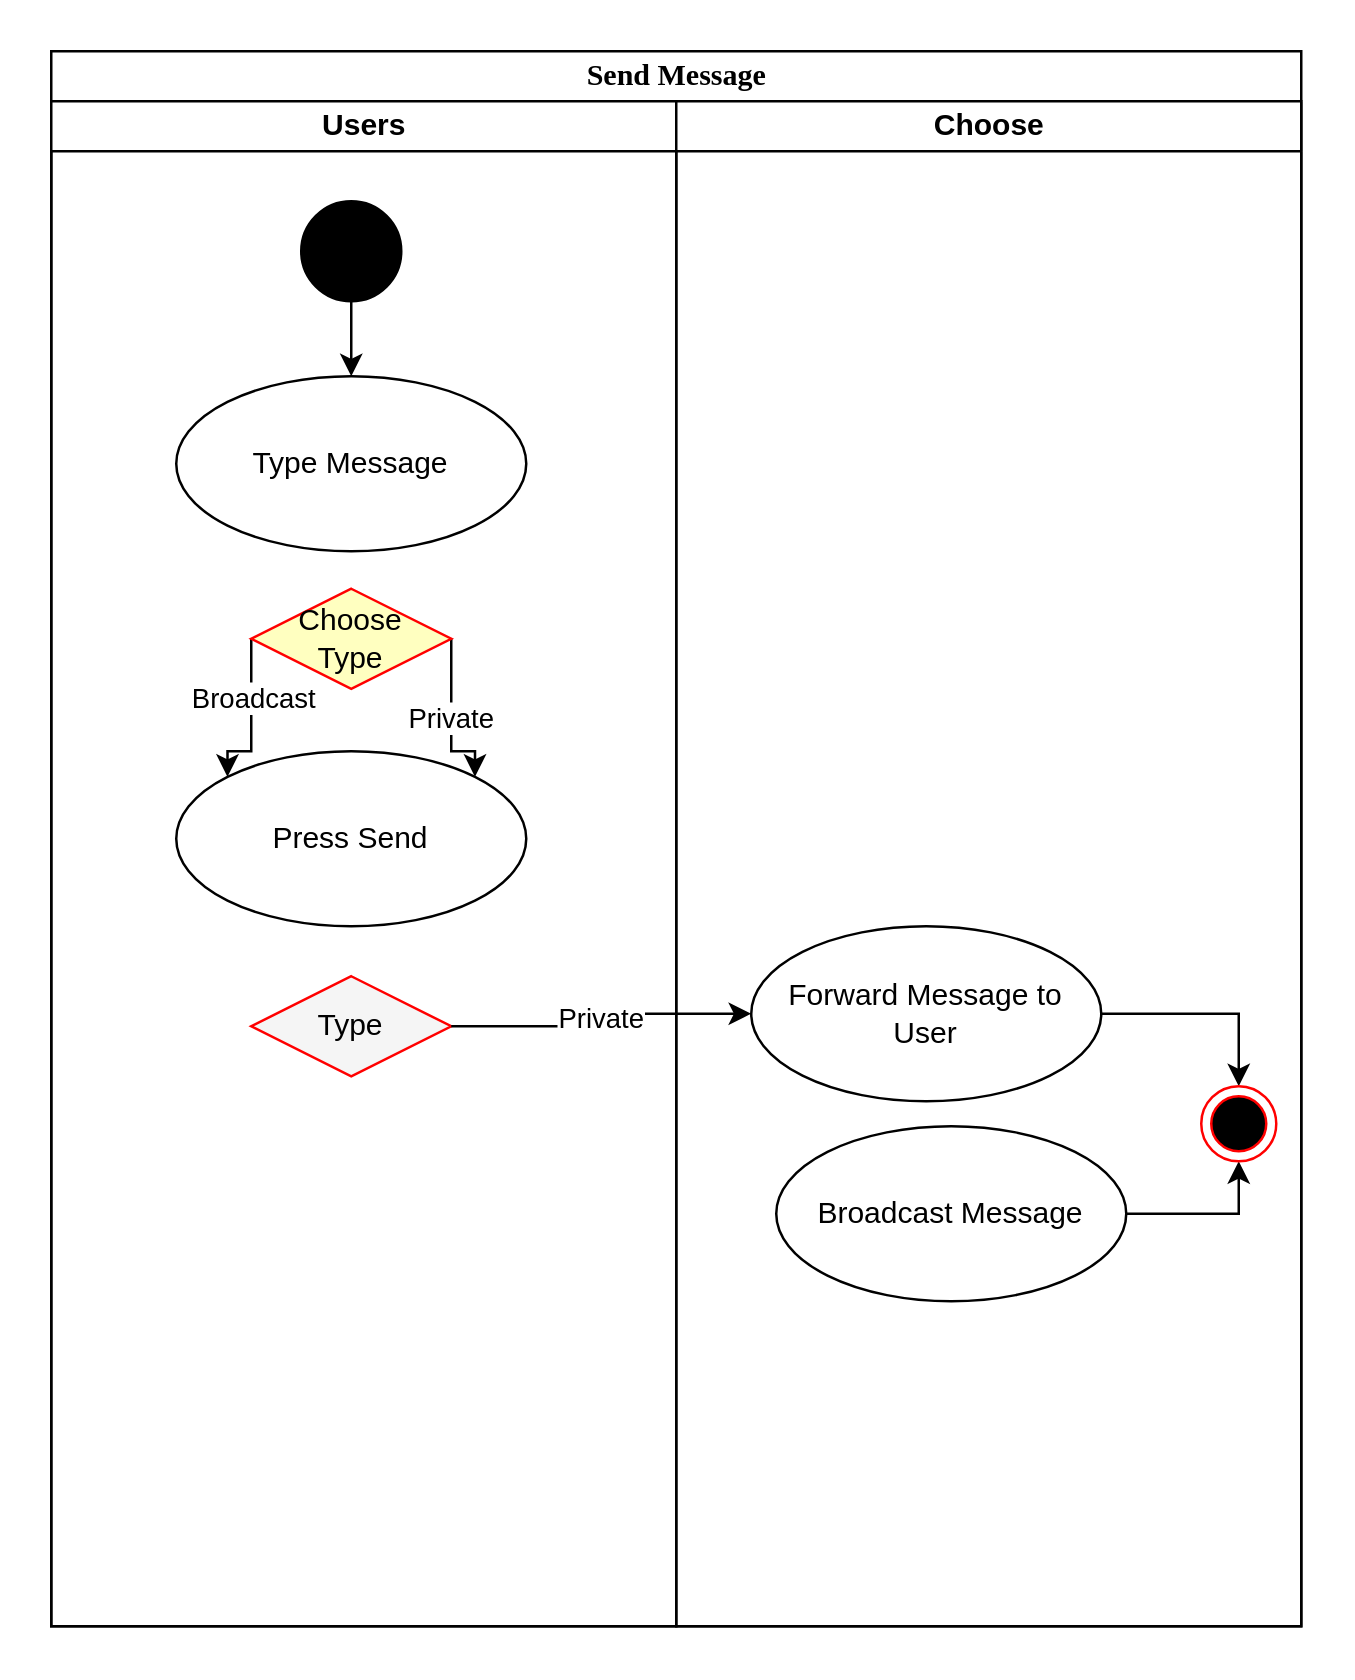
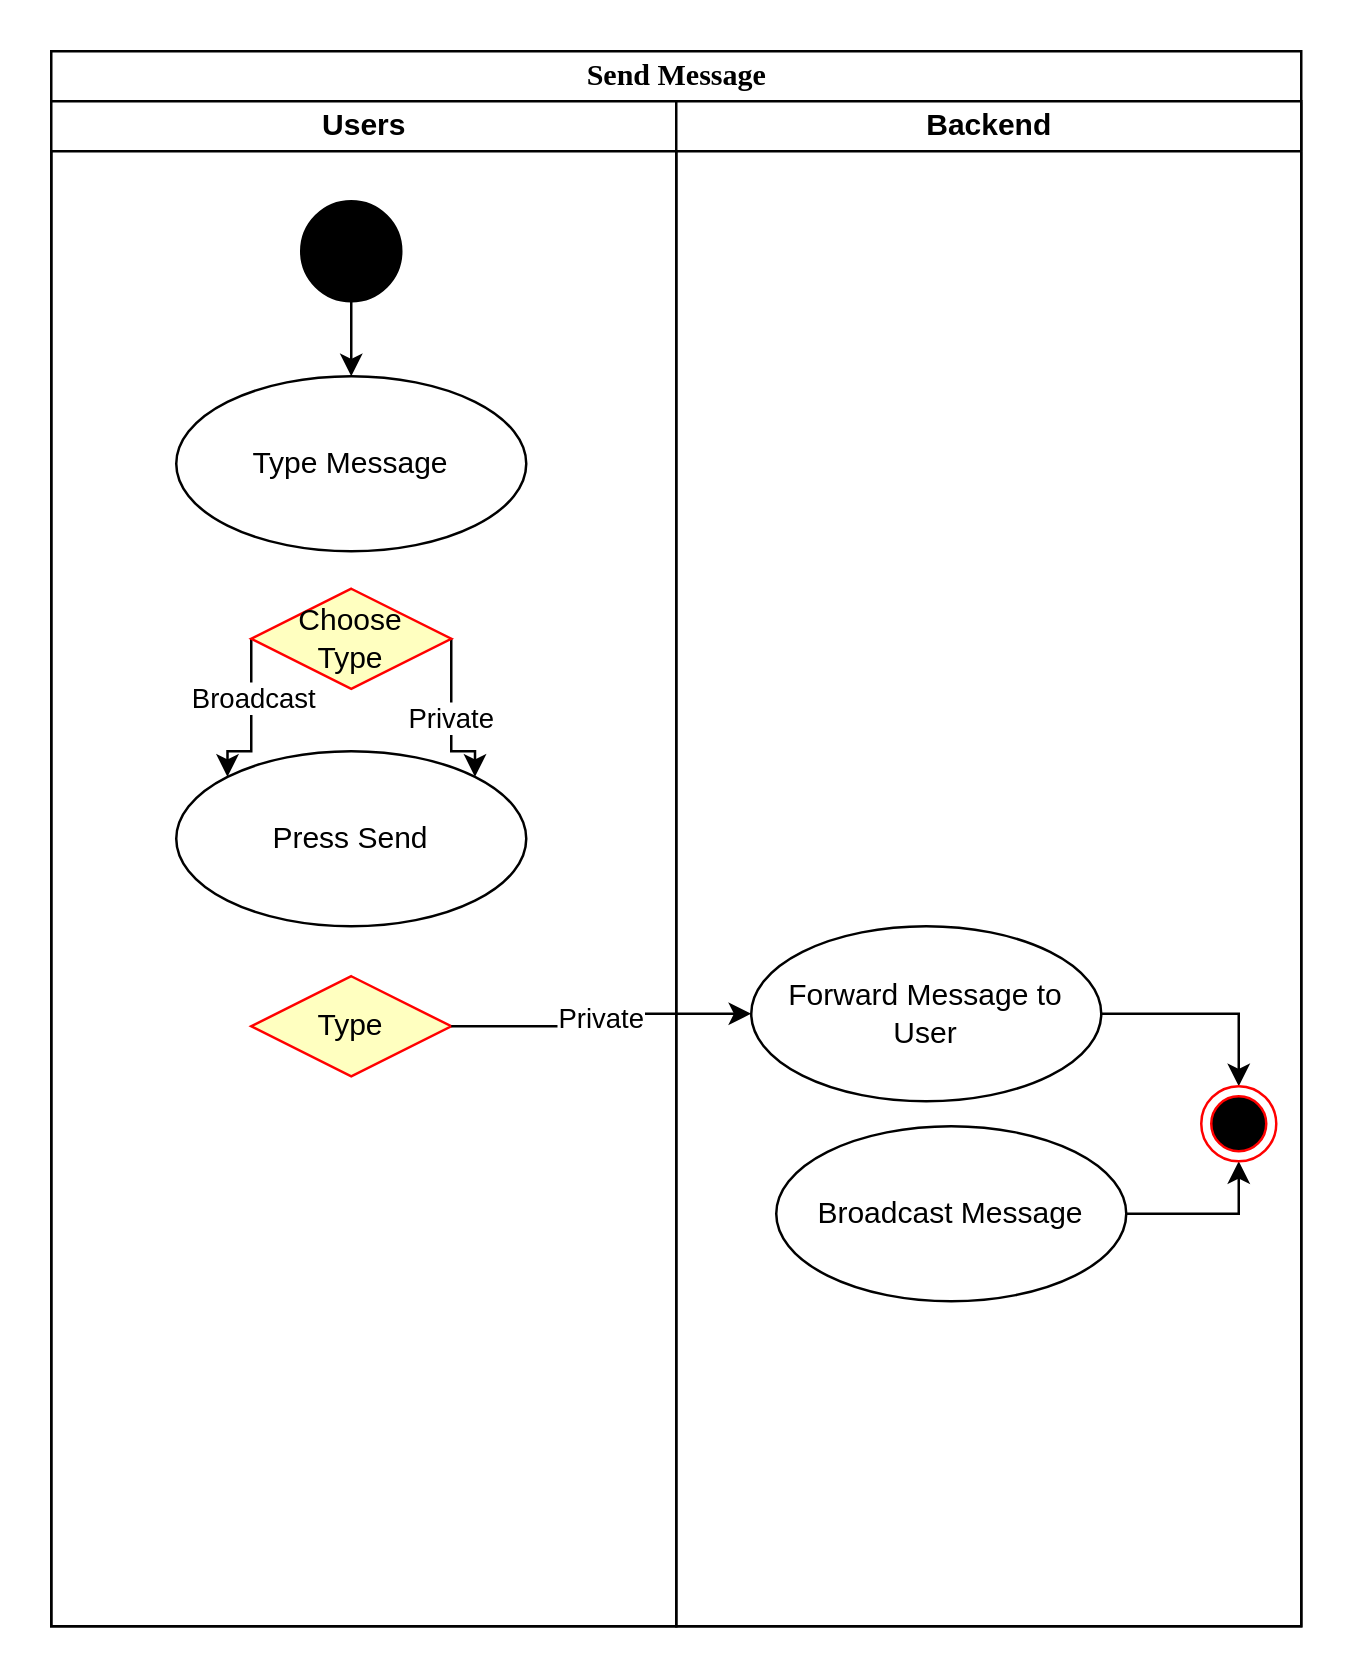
  <mxCell id="0" />
  <mxCell id="1" parent="0" />
  <mxCell id="2" value="Send Message" style="swimlane;html=1;childLayout=stackLayout;startSize=20;rounded=0;shadow=0;comic=0;labelBackgroundColor=none;strokeWidth=1;fontFamily=Verdana;fontSize=12;align=center;" parent="1" vertex="1"><mxGeometry x="20" y="20" width="500" height="630" as="geometry"><mxRectangle x="40" y="20" width="70" height="30" as="alternateBounds" /></mxGeometry></mxCell>
  <mxCell id="3" value="Users" style="swimlane;html=1;startSize=20;" parent="2" vertex="1"><mxGeometry y="20" width="250" height="610" as="geometry"><mxRectangle y="20" width="40" height="970" as="alternateBounds" /></mxGeometry></mxCell>
  <mxCell id="4" style="edgeStyle=orthogonalEdgeStyle;rounded=0;orthogonalLoop=1;jettySize=auto;html=1;startArrow=none;startFill=0;endArrow=classic;endFill=1;" parent="3" source="5" target="6" edge="1"><mxGeometry relative="1" as="geometry" /></mxCell>
  <mxCell id="5" value="" style="ellipse;whiteSpace=wrap;html=1;rounded=0;shadow=0;comic=0;labelBackgroundColor=none;strokeWidth=1;fillColor=#000000;fontFamily=Verdana;fontSize=12;align=center;" parent="3" vertex="1"><mxGeometry x="100" y="40" width="40" height="40" as="geometry" /></mxCell>
  <mxCell id="6" value="Type Message" style="ellipse;whiteSpace=wrap;html=1;" parent="3" vertex="1"><mxGeometry x="50" y="110" width="140" height="70" as="geometry" /></mxCell>
  <mxCell id="7" style="edgeStyle=orthogonalEdgeStyle;rounded=0;orthogonalLoop=1;jettySize=auto;html=1;entryX=0;entryY=0;entryDx=0;entryDy=0;startArrow=none;startFill=0;endArrow=classic;endFill=1;" parent="3" source="10" target="11" edge="1"><mxGeometry relative="1" as="geometry"><Array as="points"><mxPoint x="80" y="260" /><mxPoint x="71" y="260" /></Array></mxGeometry></mxCell>
  <mxCell id="8" value="Broadcast" style="edgeLabel;html=1;align=center;verticalAlign=middle;resizable=0;points=[];" parent="7" vertex="1" connectable="0"><mxGeometry x="-0.285" relative="1" as="geometry"><mxPoint as="offset" /></mxGeometry></mxCell>
  <mxCell id="9" value="Private" style="edgeStyle=orthogonalEdgeStyle;rounded=0;orthogonalLoop=1;jettySize=auto;html=1;entryX=1;entryY=0;entryDx=0;entryDy=0;startArrow=none;startFill=0;endArrow=classic;endFill=1;" parent="3" source="10" target="11" edge="1"><mxGeometry relative="1" as="geometry"><Array as="points"><mxPoint x="160" y="260" /><mxPoint x="170" y="260" /></Array></mxGeometry></mxCell>
  <mxCell id="10" value="Choose&lt;br&gt;Type" style="rhombus;whiteSpace=wrap;html=1;fillColor=#ffffc0;strokeColor=#ff0000;" parent="3" vertex="1"><mxGeometry x="80" y="195" width="80" height="40" as="geometry" /></mxCell>
  <mxCell id="11" value="Press Send" style="ellipse;whiteSpace=wrap;html=1;" parent="3" vertex="1"><mxGeometry x="50" y="260" width="140" height="70" as="geometry" /></mxCell>
- <mxCell id="12" value="Type" style="rhombus;whiteSpace=wrap;html=1;fillColor=#f5f5f5;strokeColor=#ff0000;" parent="3" vertex="1"><mxGeometry x="80" y="350" width="80" height="40" as="geometry" /></mxCell>
- <mxCell id="13" value="Choose" style="swimlane;html=1;startSize=20;" parent="2" vertex="1"><mxGeometry x="250" y="20" width="250" height="610" as="geometry" /></mxCell>
+ <mxCell id="12" value="Type" style="rhombus;whiteSpace=wrap;html=1;fillColor=#ffffc0;strokeColor=#ff0000;" parent="3" vertex="1"><mxGeometry x="80" y="350" width="80" height="40" as="geometry" /></mxCell>
+ <mxCell id="13" value="Backend" style="swimlane;html=1;startSize=20;" parent="2" vertex="1"><mxGeometry x="250" y="20" width="250" height="610" as="geometry" /></mxCell>
  <mxCell id="14" style="edgeStyle=orthogonalEdgeStyle;rounded=0;orthogonalLoop=1;jettySize=auto;html=1;entryX=0.5;entryY=1;entryDx=0;entryDy=0;startArrow=none;startFill=0;endArrow=classic;endFill=1;" parent="13" source="15" target="18" edge="1"><mxGeometry relative="1" as="geometry"><Array as="points"><mxPoint x="225" y="445" /></Array></mxGeometry></mxCell>
  <mxCell id="15" value="Broadcast Message" style="ellipse;whiteSpace=wrap;html=1;" parent="13" vertex="1"><mxGeometry x="40" y="410" width="140" height="70" as="geometry" /></mxCell>
  <mxCell id="16" style="edgeStyle=orthogonalEdgeStyle;rounded=0;orthogonalLoop=1;jettySize=auto;html=1;entryX=0.5;entryY=0;entryDx=0;entryDy=0;startArrow=none;startFill=0;endArrow=classic;endFill=1;" parent="13" source="17" target="18" edge="1"><mxGeometry relative="1" as="geometry" /></mxCell>
  <mxCell id="17" value="Forward Message to User" style="ellipse;whiteSpace=wrap;html=1;" parent="13" vertex="1"><mxGeometry x="30" y="330" width="140" height="70" as="geometry" /></mxCell>
  <mxCell id="18" value="" style="ellipse;html=1;shape=endState;fillColor=#000000;strokeColor=#ff0000;" parent="13" vertex="1"><mxGeometry x="210" y="394" width="30" height="30" as="geometry" /></mxCell>
  <mxCell id="19" value="Private" style="edgeStyle=orthogonalEdgeStyle;rounded=0;orthogonalLoop=1;jettySize=auto;html=1;entryX=0;entryY=0.5;entryDx=0;entryDy=0;startArrow=none;startFill=0;endArrow=classic;endFill=1;" parent="2" source="12" target="17" edge="1"><mxGeometry relative="1" as="geometry" /></mxCell>
